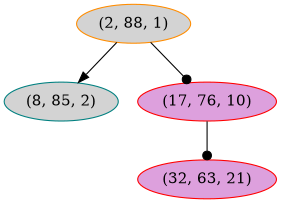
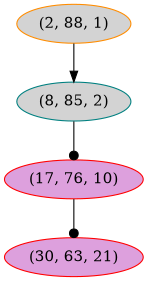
  digraph {
    node [color=red fillcolor=lightgrey style=filled]
    edge [arrowhead=dot]
    n1 [color=darkorange label="(2, 88, 1)"]
    "(8, 85, 2)" [color=teal]
    "(17, 76, 10)" [fillcolor=plum]
-   "(30, 63, 21)" [fillcolor=plum label="(32, 63, 21)"]
+   "(30, 63, 21)" [fillcolor=plum]
    n1 -> "(8, 85, 2)" [arrowhead=normal]
-   n1 -> "(17, 76, 10)"
+   "(8, 85, 2)" -> "(17, 76, 10)"
    "(17, 76, 10)" -> "(30, 63, 21)"
  }
